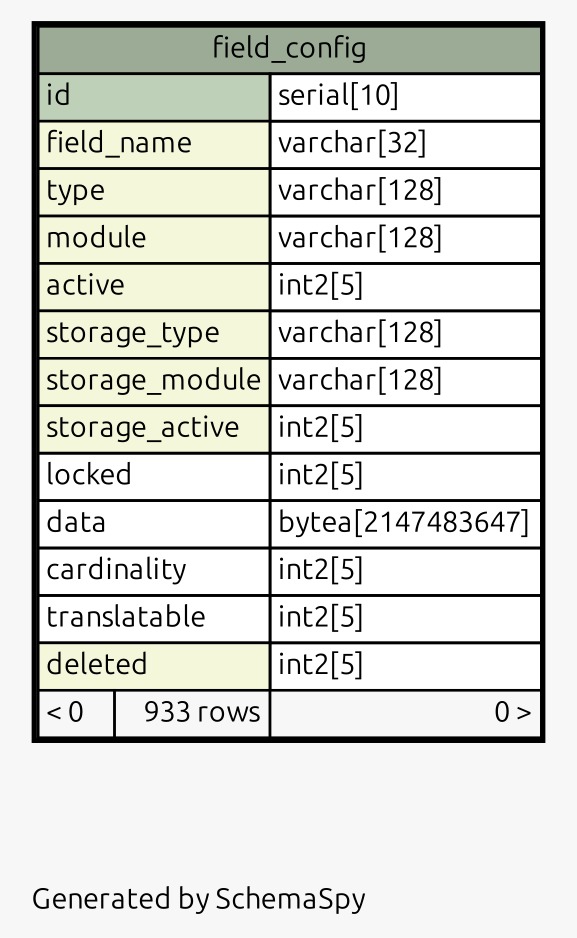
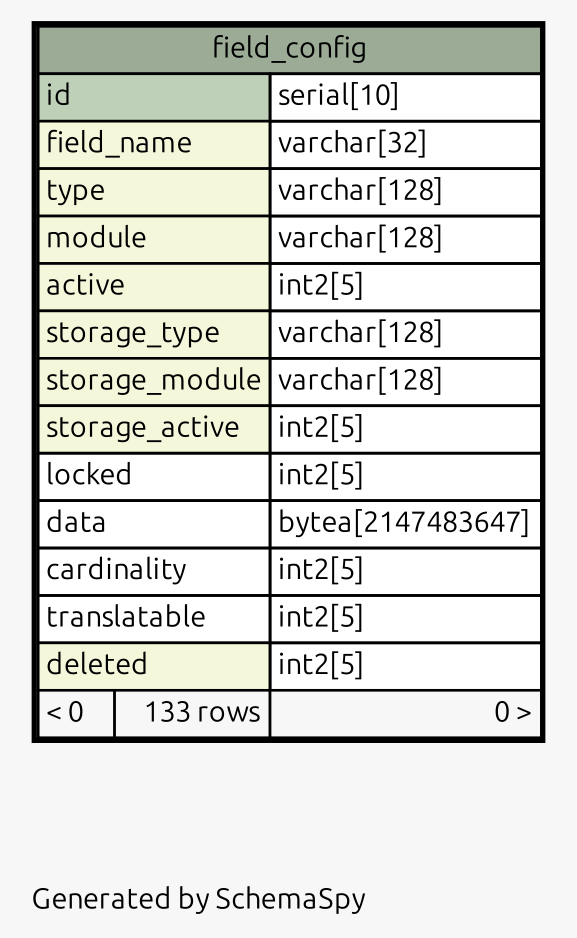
  digraph {
    bgcolor="#f7f7f7"
    fontname=Ubuntu
    fontsize=11
    label="\nGenerated by SchemaSpy"
    labeljust=l
    nodesep=0.18
    rankdir=RL
    ranksep=0.46
-   n1 [fontname=Ubuntu fontsize=11 label=<     <TABLE BORDER="2" CELLBORDER="1" CELLSPACING="0" BGCOLOR="#ffffff">       <TR><TD COLSPAN="3" BGCOLOR="#9bab96" ALIGN="CENTER">field_config</TD></TR>       <TR><TD PORT="id" COLSPAN="2" BGCOLOR="#bed1b8" ALIGN="LEFT">id</TD><TD PORT="id.type" ALIGN="LEFT">serial[10]</TD></TR>       <TR><TD PORT="field_name" COLSPAN="2" BGCOLOR="#f4f7da" ALIGN="LEFT">field_name</TD><TD PORT="field_name.type" ALIGN="LEFT">varchar[32]</TD></TR>       <TR><TD PORT="type" COLSPAN="2" BGCOLOR="#f4f7da" ALIGN="LEFT">type</TD><TD PORT="type.type" ALIGN="LEFT">varchar[128]</TD></TR>       <TR><TD PORT="module" COLSPAN="2" BGCOLOR="#f4f7da" ALIGN="LEFT">module</TD><TD PORT="module.type" ALIGN="LEFT">varchar[128]</TD></TR>       <TR><TD PORT="active" COLSPAN="2" BGCOLOR="#f4f7da" ALIGN="LEFT">active</TD><TD PORT="active.type" ALIGN="LEFT">int2[5]</TD></TR>       <TR><TD PORT="storage_type" COLSPAN="2" BGCOLOR="#f4f7da" ALIGN="LEFT">storage_type</TD><TD PORT="storage_type.type" ALIGN="LEFT">varchar[128]</TD></TR>       <TR><TD PORT="storage_module" COLSPAN="2" BGCOLOR="#f4f7da" ALIGN="LEFT">storage_module</TD><TD PORT="storage_module.type" ALIGN="LEFT">varchar[128]</TD></TR>       <TR><TD PORT="storage_active" COLSPAN="2" BGCOLOR="#f4f7da" ALIGN="LEFT">storage_active</TD><TD PORT="storage_active.type" ALIGN="LEFT">int2[5]</TD></TR>       <TR><TD PORT="locked" COLSPAN="2" ALIGN="LEFT">locked</TD><TD PORT="locked.type" ALIGN="LEFT">int2[5]</TD></TR>       <TR><TD PORT="data" COLSPAN="2" ALIGN="LEFT">data</TD><TD PORT="data.type" ALIGN="LEFT">bytea[2147483647]</TD></TR>       <TR><TD PORT="cardinality" COLSPAN="2" ALIGN="LEFT">cardinality</TD><TD PORT="cardinality.type" ALIGN="LEFT">int2[5]</TD></TR>       <TR><TD PORT="translatable" COLSPAN="2" ALIGN="LEFT">translatable</TD><TD PORT="translatable.type" ALIGN="LEFT">int2[5]</TD></TR>       <TR><TD PORT="deleted" COLSPAN="2" BGCOLOR="#f4f7da" ALIGN="LEFT">deleted</TD><TD PORT="deleted.type" ALIGN="LEFT">int2[5]</TD></TR>       <TR><TD ALIGN="LEFT" BGCOLOR="#f7f7f7">&lt; 0</TD><TD ALIGN="RIGHT" BGCOLOR="#f7f7f7">933 rows</TD><TD ALIGN="RIGHT" BGCOLOR="#f7f7f7">0 &gt;</TD></TR>     </TABLE>> shape=plaintext]
+   n1 [fontname=Ubuntu fontsize=11 label=<     <TABLE BORDER="2" CELLBORDER="1" CELLSPACING="0" BGCOLOR="#ffffff">       <TR><TD COLSPAN="3" BGCOLOR="#9bab96" ALIGN="CENTER">field_config</TD></TR>       <TR><TD PORT="id" COLSPAN="2" BGCOLOR="#bed1b8" ALIGN="LEFT">id</TD><TD PORT="id.type" ALIGN="LEFT">serial[10]</TD></TR>       <TR><TD PORT="field_name" COLSPAN="2" BGCOLOR="#f4f7da" ALIGN="LEFT">field_name</TD><TD PORT="field_name.type" ALIGN="LEFT">varchar[32]</TD></TR>       <TR><TD PORT="type" COLSPAN="2" BGCOLOR="#f4f7da" ALIGN="LEFT">type</TD><TD PORT="type.type" ALIGN="LEFT">varchar[128]</TD></TR>       <TR><TD PORT="module" COLSPAN="2" BGCOLOR="#f4f7da" ALIGN="LEFT">module</TD><TD PORT="module.type" ALIGN="LEFT">varchar[128]</TD></TR>       <TR><TD PORT="active" COLSPAN="2" BGCOLOR="#f4f7da" ALIGN="LEFT">active</TD><TD PORT="active.type" ALIGN="LEFT">int2[5]</TD></TR>       <TR><TD PORT="storage_type" COLSPAN="2" BGCOLOR="#f4f7da" ALIGN="LEFT">storage_type</TD><TD PORT="storage_type.type" ALIGN="LEFT">varchar[128]</TD></TR>       <TR><TD PORT="storage_module" COLSPAN="2" BGCOLOR="#f4f7da" ALIGN="LEFT">storage_module</TD><TD PORT="storage_module.type" ALIGN="LEFT">varchar[128]</TD></TR>       <TR><TD PORT="storage_active" COLSPAN="2" BGCOLOR="#f4f7da" ALIGN="LEFT">storage_active</TD><TD PORT="storage_active.type" ALIGN="LEFT">int2[5]</TD></TR>       <TR><TD PORT="locked" COLSPAN="2" ALIGN="LEFT">locked</TD><TD PORT="locked.type" ALIGN="LEFT">int2[5]</TD></TR>       <TR><TD PORT="data" COLSPAN="2" ALIGN="LEFT">data</TD><TD PORT="data.type" ALIGN="LEFT">bytea[2147483647]</TD></TR>       <TR><TD PORT="cardinality" COLSPAN="2" ALIGN="LEFT">cardinality</TD><TD PORT="cardinality.type" ALIGN="LEFT">int2[5]</TD></TR>       <TR><TD PORT="translatable" COLSPAN="2" ALIGN="LEFT">translatable</TD><TD PORT="translatable.type" ALIGN="LEFT">int2[5]</TD></TR>       <TR><TD PORT="deleted" COLSPAN="2" BGCOLOR="#f4f7da" ALIGN="LEFT">deleted</TD><TD PORT="deleted.type" ALIGN="LEFT">int2[5]</TD></TR>       <TR><TD ALIGN="LEFT" BGCOLOR="#f7f7f7">&lt; 0</TD><TD ALIGN="RIGHT" BGCOLOR="#f7f7f7">133 rows</TD><TD ALIGN="RIGHT" BGCOLOR="#f7f7f7">0 &gt;</TD></TR>     </TABLE>> shape=plaintext]
  }
